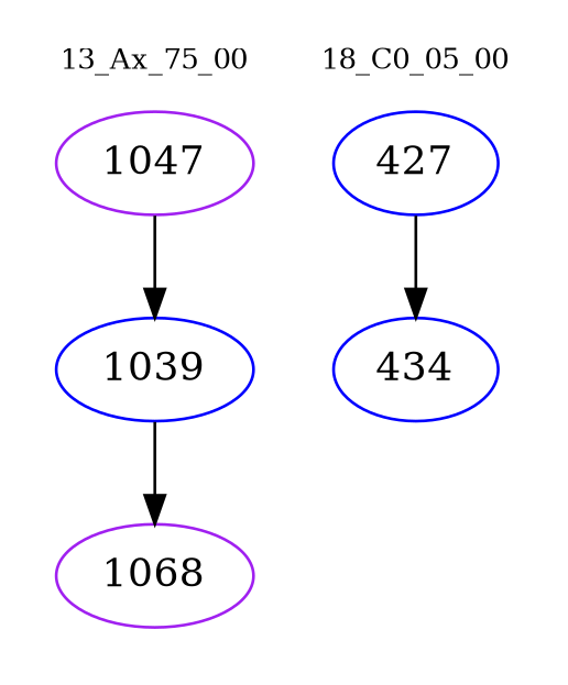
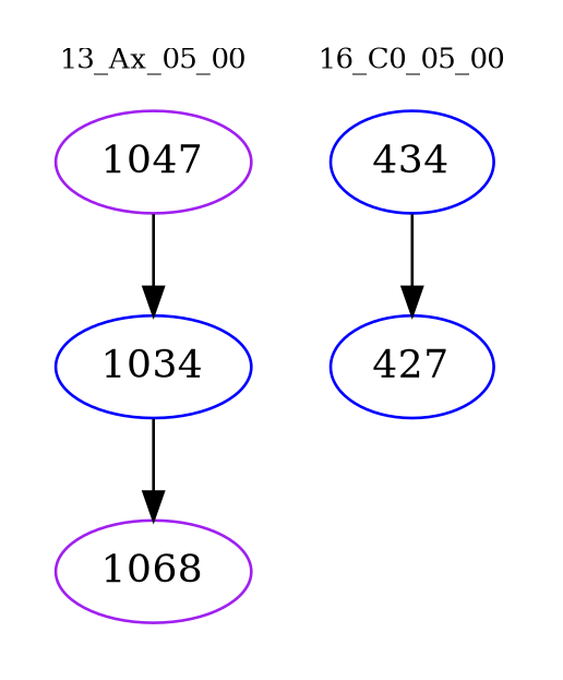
  digraph {
    node [color=blue]
    edge [color=black]
    n1 [color=purple label=1047]
-   n2 [label=1039]
+   n2 [label=1034]
    n3 [color=purple label=1068]
    n4 [label=434]
    n5 [label=427]
    subgraph cluster_1 {
      color=white
      fontsize=10
-     label="13_Ax_75_00"
+     label="13_Ax_05_00"
      n1
      n2
      n3
    }
    subgraph cluster_2 {
      color=white
      fontsize=10
-     label="18_C0_05_00"
+     label="16_C0_05_00"
      n4
      n5
    }
    n1 -> n2
    n2 -> n3
-   n5 -> n4
+   n4 -> n5
  }
